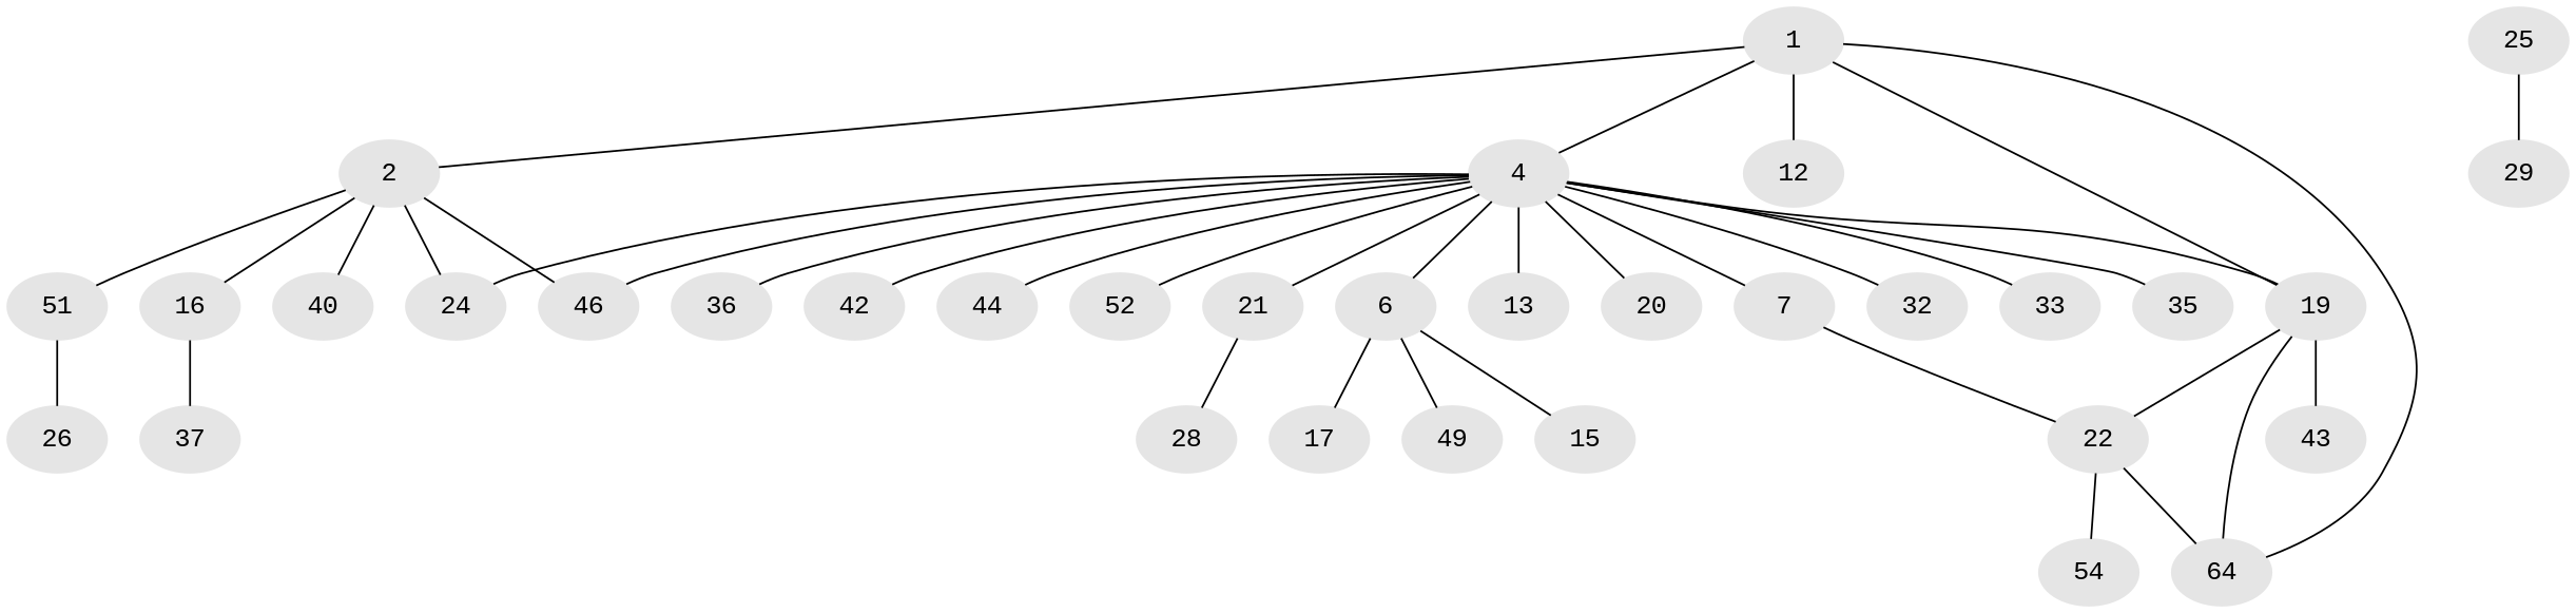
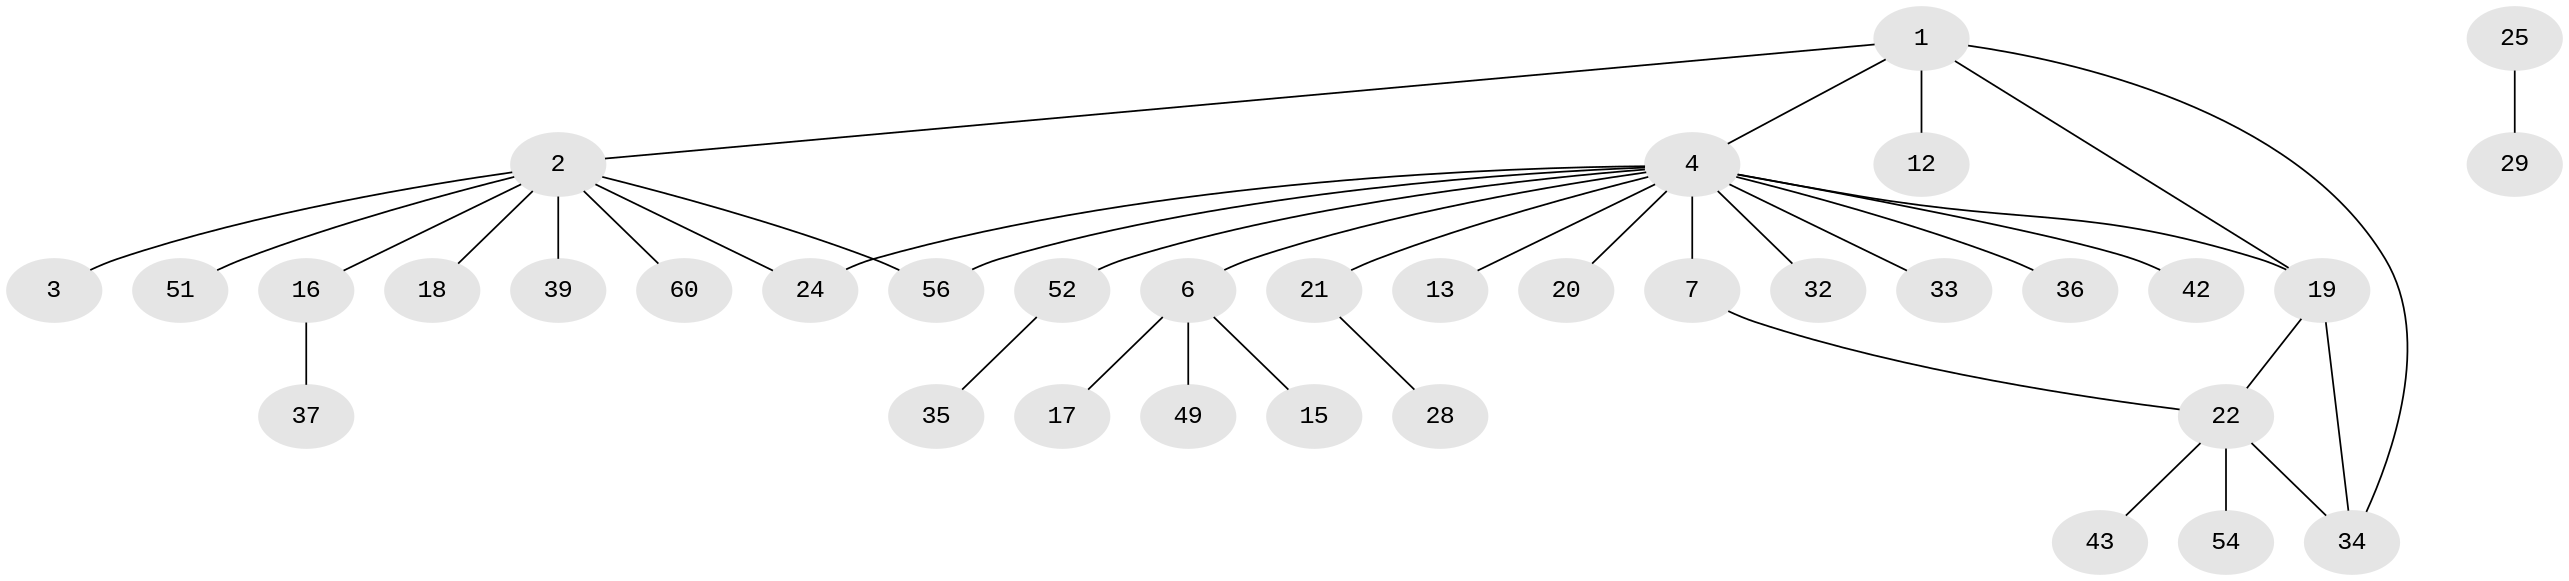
  graph {
    fontname="Liberation Mono"
    node [color=gray90 fontname="Liberation Mono" style=filled]
    edge [fontname="Liberation Mono"]
    2 [super="+9"]
+   3
    n3 [label=51]
    16
+   18
    24
-   40
-   46
+   39
+   40 [label=60]
+   46 [label=56]
    1
    4 [super="+10+5"]
    12
    19 [super="+41+45+38"]
-   34 [super="+51" label=64]
+   34 [super="+51"]
    6 [super="+31"]
    7 [super="+47+55+23"]
    13 [super="+27"]
    20
    21
    32
    33
    35
    36
    42
-   44
    52
    22
-   26
    37
    15
    17
    49
    28
    25 [super="+30"]
    29
    43
    54
+   2 -- 3
    2 -- n3
    2 -- 16
+   2 -- 18
    2 -- 24
+   2 -- 39
    2 -- 40
    2 -- 46
-   n3 -- 26
    16 -- 37
    1 -- 2
    1 -- 4
    1 -- 12
    1 -- 19
    1 -- 34
    4 -- 24
    4 -- 46
    4 -- 19 [weight=3]
    4 -- 6 [weight=2]
    4 -- 7
    4 -- 13
    4 -- 20
    4 -- 21
    4 -- 32
    4 -- 33
-   4 -- 35
+   52 -- 35
    4 -- 36
    4 -- 42
-   4 -- 44
    4 -- 52
    19 -- 34
    19 -- 22
    6 -- 15
    6 -- 17
    6 -- 49
    7 -- 22
    21 -- 28
    22 -- 34
-   19 -- 43
+   22 -- 43
    22 -- 54
    25 -- 29
  }
